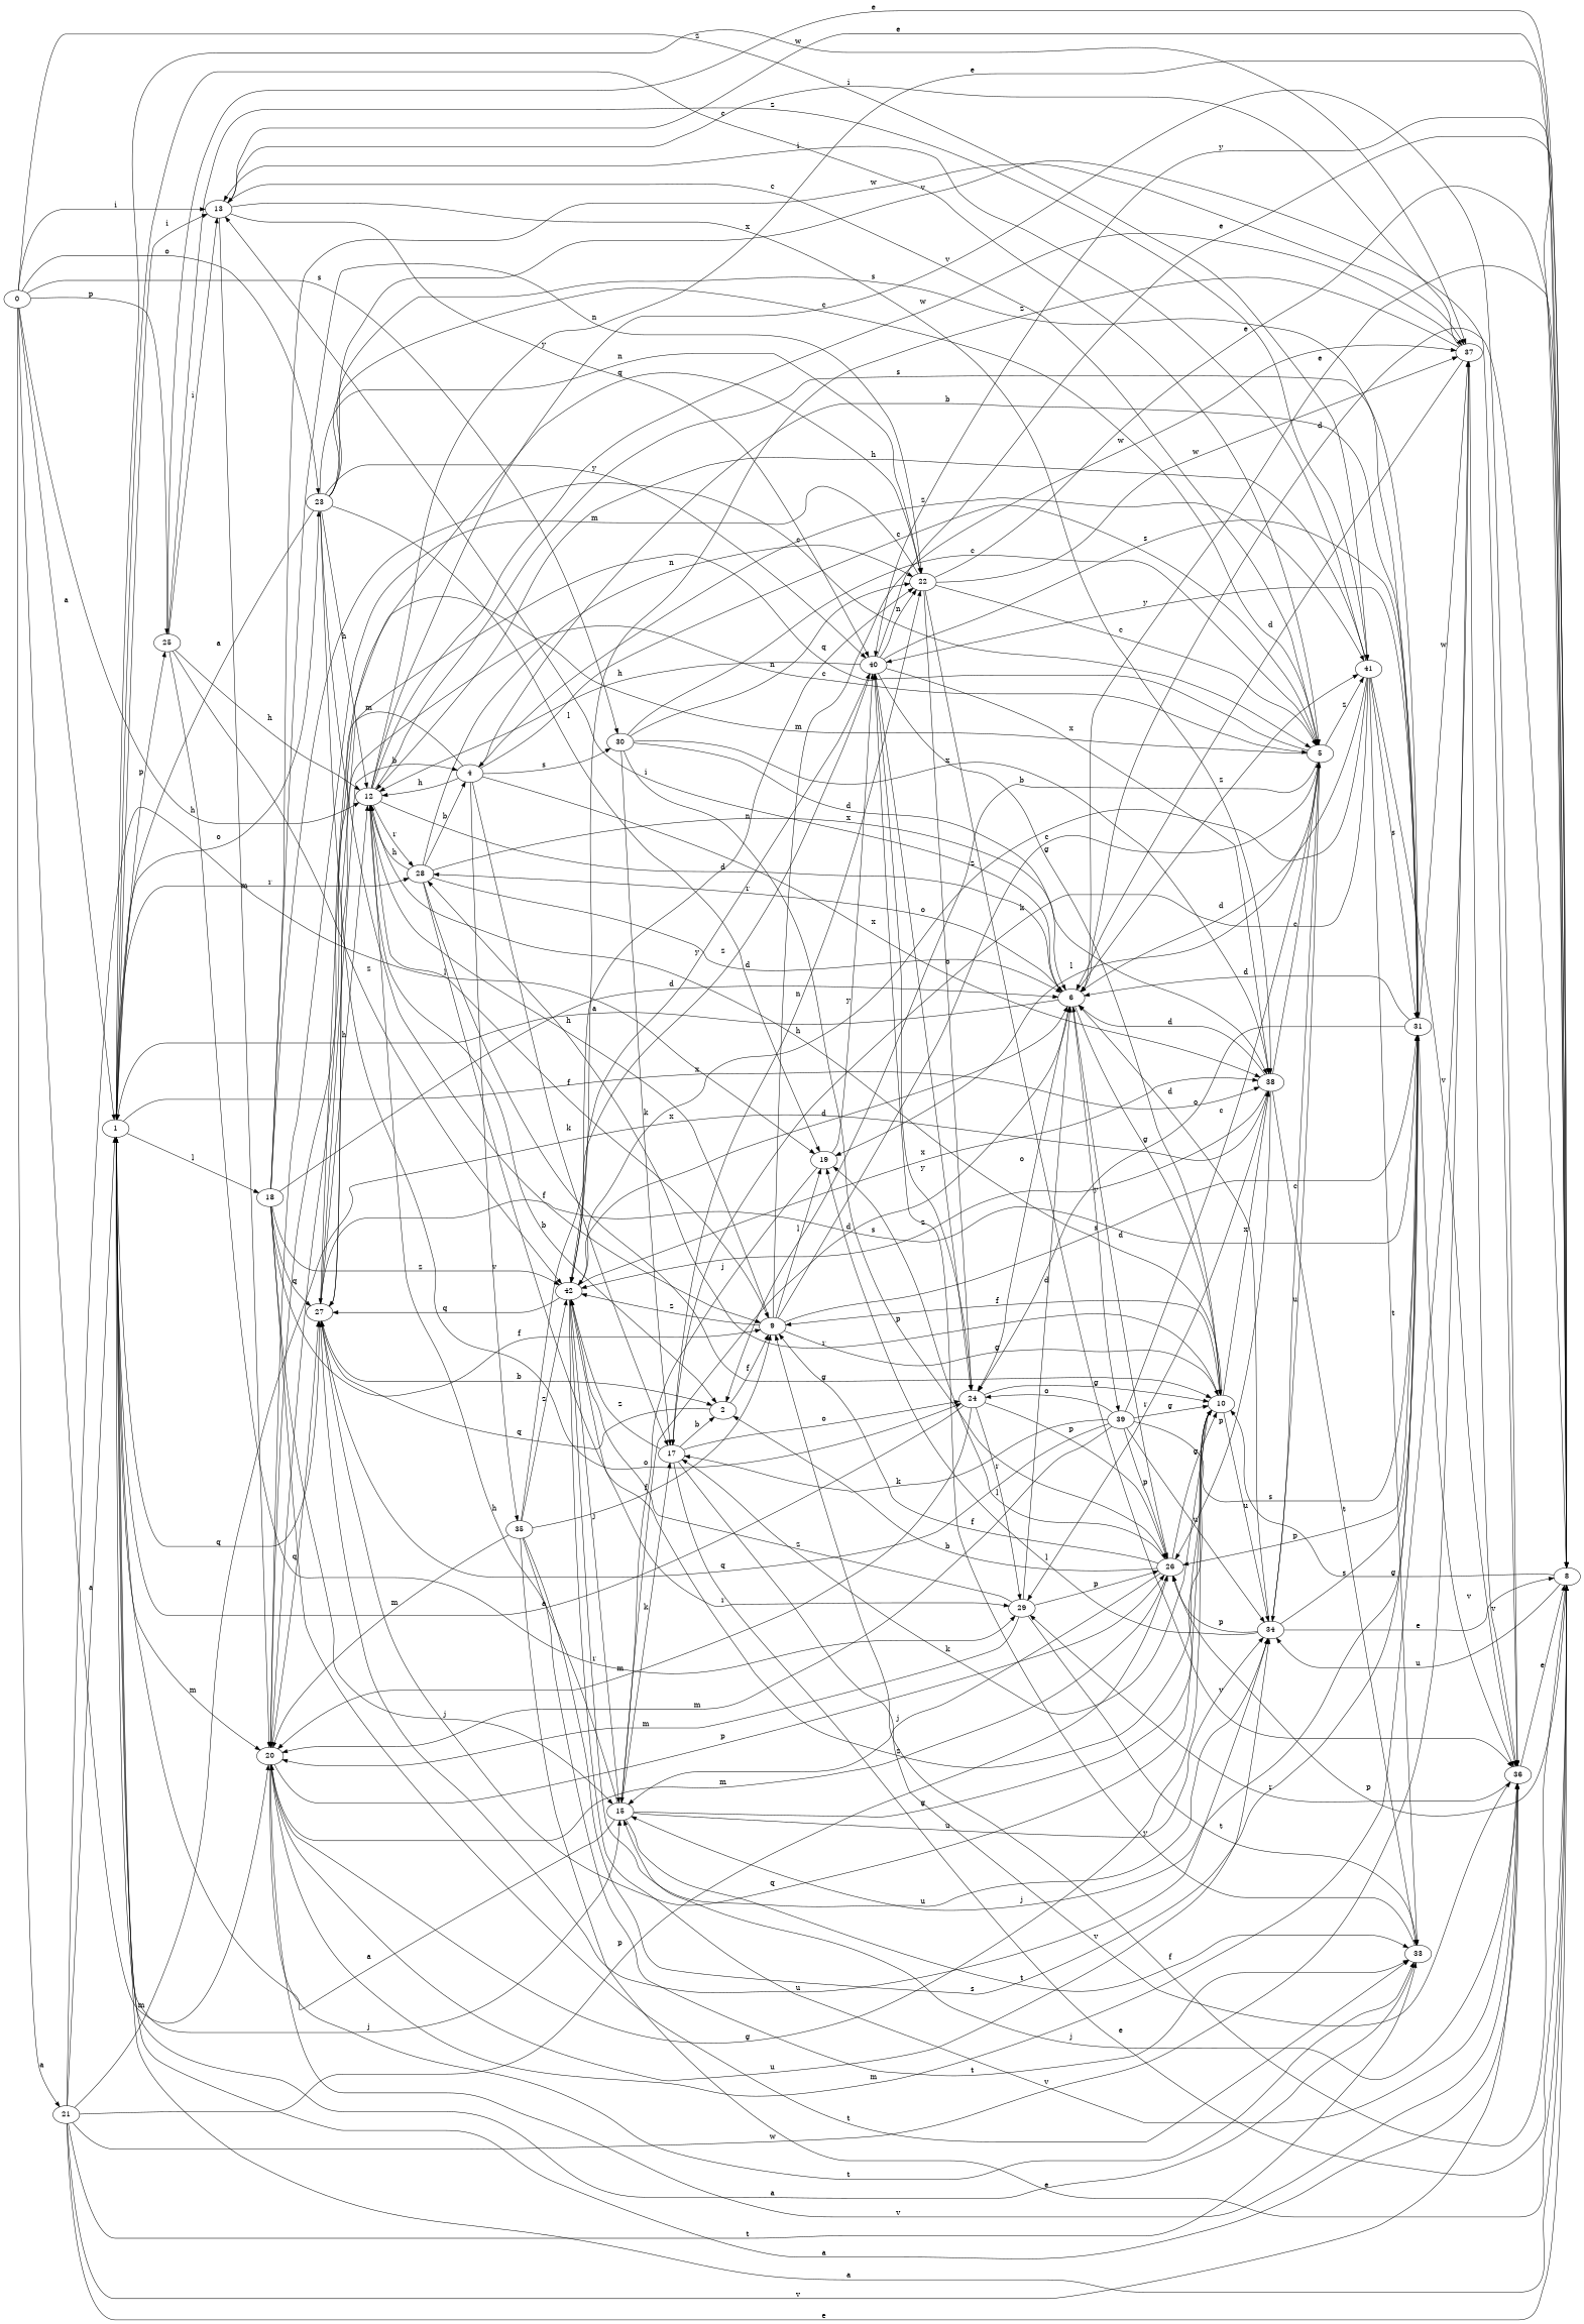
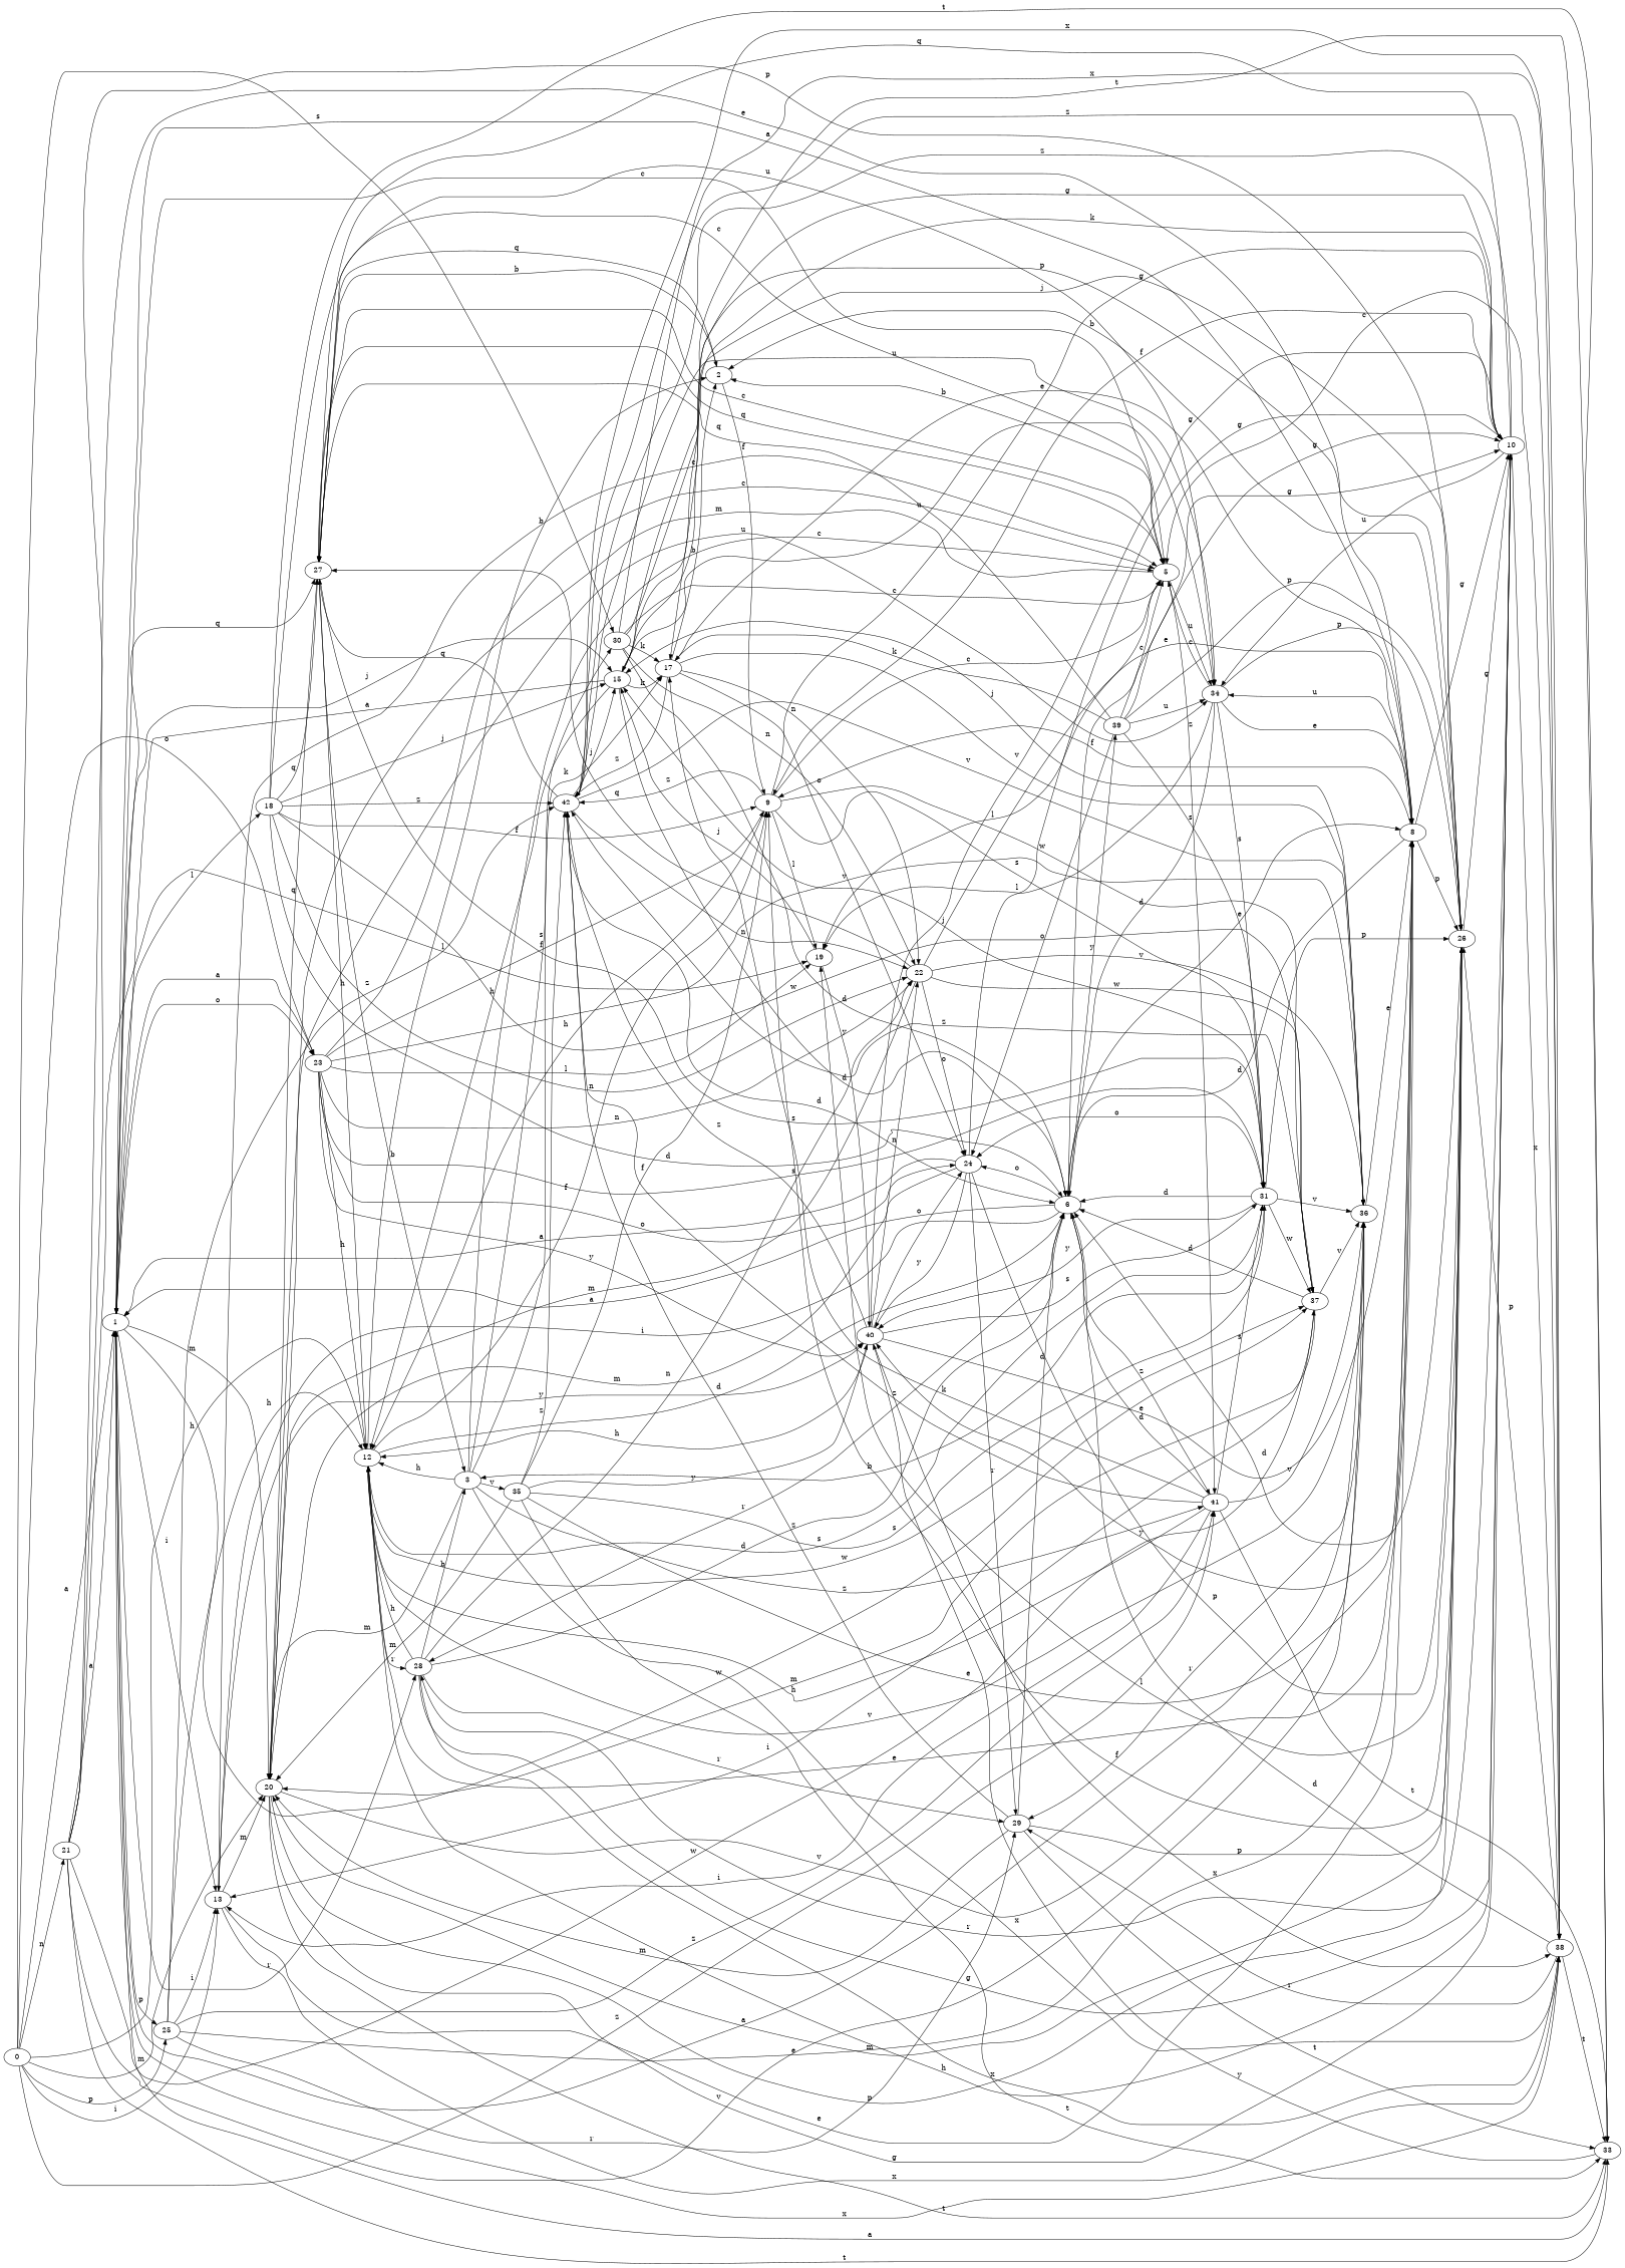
  strict digraph {
    rankdir=LR
    0
    1
    12
    13
    20
    21
    23
    25
    30
    41
    5
    15
    18
    27
    28
    37
    38
    2
    9
    6
    8
    31
    36
    40
    34
    10
    26
    33
    19
    24
    22
    42
    29
    17
-   3 [label=4]
+   3
    35
    39
    0 -> 1 [label=a]
    0 -> 12 [label=h]
    0 -> 13 [label=i]
    0 -> 20 [label=m]
-   0 -> 21 [label=a]
+   0 -> 21 [label=n]
    0 -> 23 [label=o]
    0 -> 25 [label=p]
    0 -> 30 [label=s]
    0 -> 41 [label=z]
    1 -> 13 [label=i]
    1 -> 20 [label=m]
    1 -> 23 [label=o]
    1 -> 25 [label=p]
    1 -> 5 [label=c]
    1 -> 15 [label=j]
    1 -> 18 [label=l]
    1 -> 27 [label=q]
    1 -> 28 [label=r]
    1 -> 37 [label=w]
    1 -> 38 [label=x]
    12 -> 28 [label=r]
    12 -> 37 [label=w]
    12 -> 2 [label=b]
    12 -> 9 [label=f]
    12 -> 6 [label=d]
    12 -> 8 [label=e]
    12 -> 31 [label=s]
    12 -> 36 [label=v]
    13 -> 20 [label=m]
    13 -> 5 [label=c]
    13 -> 38 [label=x]
    13 -> 8 [label=e]
    13 -> 40 [label=y]
    20 -> 27 [label=q]
    20 -> 36 [label=v]
    20 -> 34 [label=u]
    20 -> 10 [label=g]
    20 -> 26 [label=p]
    20 -> 33 [label=t]
    21 -> 1 [label=a]
    21 -> 37 [label=w]
-   21 -> 38 [label=x]
    21 -> 8 [label=e]
    21 -> 36 [label=v]
    21 -> 26 [label=p]
    21 -> 33 [label=t]
    21 -> 19 [label=l]
    23 -> 1 [label=a]
    23 -> 12 [label=h]
    23 -> 5 [label=c]
    23 -> 9 [label=f]
    23 -> 31 [label=s]
    23 -> 36 [label=v]
    23 -> 40 [label=y]
    23 -> 19 [label=l]
    23 -> 24 [label=o]
    23 -> 22 [label=n]
    25 -> 12 [label=h]
    25 -> 13 [label=i]
    25 -> 41 [label=z]
    25 -> 8 [label=e]
    25 -> 42 [label=z]
    25 -> 29 [label=r]
    30 -> 5 [label=c]
    30 -> 38 [label=x]
    30 -> 6 [label=d]
    30 -> 26 [label=p]
    30 -> 22 [label=n]
    30 -> 17 [label=k]
    41 -> 12 [label=h]
    41 -> 13 [label=i]
    41 -> 6 [label=d]
    41 -> 31 [label=s]
    41 -> 36 [label=v]
    41 -> 33 [label=t]
    41 -> 42 [label=z]
    41 -> 17 [label=k]
    5 -> 20 [label=m]
    5 -> 41 [label=z]
    5 -> 27 [label=q]
    5 -> 2 [label=b]
    5 -> 34 [label=u]
    5 -> 19 [label=l]
    15 -> 1 [label=a]
    15 -> 12 [label=h]
    15 -> 6 [label=d]
    15 -> 34 [label=u]
    15 -> 10 [label=g]
    15 -> 33 [label=t]
    15 -> 17 [label=k]
    18 -> 5 [label=c]
    18 -> 15 [label=j]
    18 -> 27 [label=q]
    18 -> 37 [label=w]
    18 -> 9 [label=f]
    18 -> 6 [label=d]
    18 -> 33 [label=t]
    18 -> 22 [label=n]
    18 -> 42 [label=z]
    27 -> 12 [label=h]
    27 -> 5 [label=c]
    27 -> 2 [label=b]
    27 -> 31 [label=s]
    27 -> 34 [label=u]
    27 -> 3 [label=b]
    28 -> 12 [label=h]
    28 -> 38 [label=x]
    28 -> 6 [label=d]
    28 -> 10 [label=g]
    28 -> 22 [label=n]
    28 -> 29 [label=r]
    28 -> 3 [label=b]
    37 -> 13 [label=i]
    37 -> 20 [label=m]
    37 -> 6 [label=d]
    37 -> 36 [label=v]
    37 -> 42 [label=z]
    38 -> 5 [label=c]
    38 -> 6 [label=d]
    38 -> 26 [label=p]
    38 -> 33 [label=t]
    38 -> 42 [label=z]
    38 -> 29 [label=r]
    2 -> 27 [label=q]
    2 -> 9 [label=f]
    9 -> 12 [label=h]
    9 -> 5 [label=c]
    9 -> 37 [label=w]
    9 -> 31 [label=s]
    9 -> 10 [label=g]
    9 -> 19 [label=l]
    9 -> 42 [label=z]
    6 -> 1 [label=a]
    6 -> 13 [label=i]
    6 -> 41 [label=z]
    6 -> 28 [label=r]
    6 -> 8 [label=e]
    6 -> 10 [label=g]
    6 -> 24 [label=o]
    6 -> 39 [label=y]
    8 -> 1 [label=a]
    8 -> 9 [label=f]
    8 -> 6 [label=d]
    8 -> 40 [label=y]
    8 -> 34 [label=u]
    8 -> 10 [label=g]
    8 -> 26 [label=p]
    31 -> 15 [label=j]
    31 -> 37 [label=w]
    31 -> 6 [label=d]
    31 -> 36 [label=v]
    31 -> 40 [label=y]
    31 -> 26 [label=p]
    31 -> 24 [label=o]
    31 -> 3 [label=b]
    36 -> 1 [label=a]
    36 -> 15 [label=j]
    36 -> 8 [label=e]
    36 -> 29 [label=r]
    40 -> 12 [label=h]
    40 -> 38 [label=x]
    40 -> 8 [label=e]
    40 -> 31 [label=s]
    40 -> 10 [label=g]
    40 -> 24 [label=o]
    40 -> 22 [label=n]
    40 -> 42 [label=z]
    34 -> 5 [label=c]
    34 -> 6 [label=d]
    34 -> 8 [label=e]
    34 -> 31 [label=s]
    34 -> 26 [label=p]
    34 -> 19 [label=l]
    10 -> 12 [label=h]
    10 -> 27 [label=q]
    10 -> 28 [label=r]
    10 -> 38 [label=x]
    10 -> 9 [label=f]
    10 -> 34 [label=u]
    10 -> 42 [label=z]
    10 -> 17 [label=k]
    26 -> 20 [label=m]
    26 -> 15 [label=j]
    26 -> 2 [label=b]
    26 -> 9 [label=f]
    26 -> 6 [label=d]
    26 -> 10 [label=g]
    26 -> 19 [label=l]
    33 -> 1 [label=a]
    33 -> 40 [label=y]
    19 -> 15 [label=j]
    19 -> 40 [label=y]
    24 -> 1 [label=a]
    24 -> 20 [label=m]
    24 -> 40 [label=y]
    24 -> 10 [label=g]
    24 -> 26 [label=p]
    24 -> 29 [label=r]
    22 -> 20 [label=m]
-   22 -> 5 [label=c]
    22 -> 27 [label=q]
    22 -> 37 [label=w]
    22 -> 8 [label=e]
    22 -> 36 [label=v]
    22 -> 24 [label=o]
    42 -> 15 [label=j]
    42 -> 27 [label=q]
    42 -> 38 [label=x]
    42 -> 6 [label=d]
    42 -> 36 [label=v]
    42 -> 34 [label=u]
    42 -> 22 [label=n]
    29 -> 20 [label=m]
    29 -> 6 [label=d]
    29 -> 26 [label=p]
    29 -> 33 [label=t]
    29 -> 42 [label=z]
    17 -> 2 [label=b]
    17 -> 8 [label=e]
    17 -> 36 [label=v]
    17 -> 24 [label=o]
    17 -> 22 [label=n]
    17 -> 42 [label=z]
    3 -> 12 [label=h]
    3 -> 20 [label=m]
    3 -> 30 [label=s]
    3 -> 41 [label=z]
    3 -> 5 [label=c]
    3 -> 38 [label=x]
    3 -> 17 [label=k]
    3 -> 35 [label=v]
    35 -> 20 [label=m]
    35 -> 9 [label=f]
    35 -> 8 [label=e]
    35 -> 31 [label=s]
    35 -> 40 [label=y]
    35 -> 33 [label=t]
    35 -> 42 [label=z]
-   39 -> 20 [label=m]
    39 -> 5 [label=c]
    39 -> 27 [label=q]
    39 -> 31 [label=s]
    39 -> 34 [label=u]
    39 -> 10 [label=g]
    39 -> 26 [label=p]
    39 -> 24 [label=o]
    39 -> 17 [label=k]
  }
